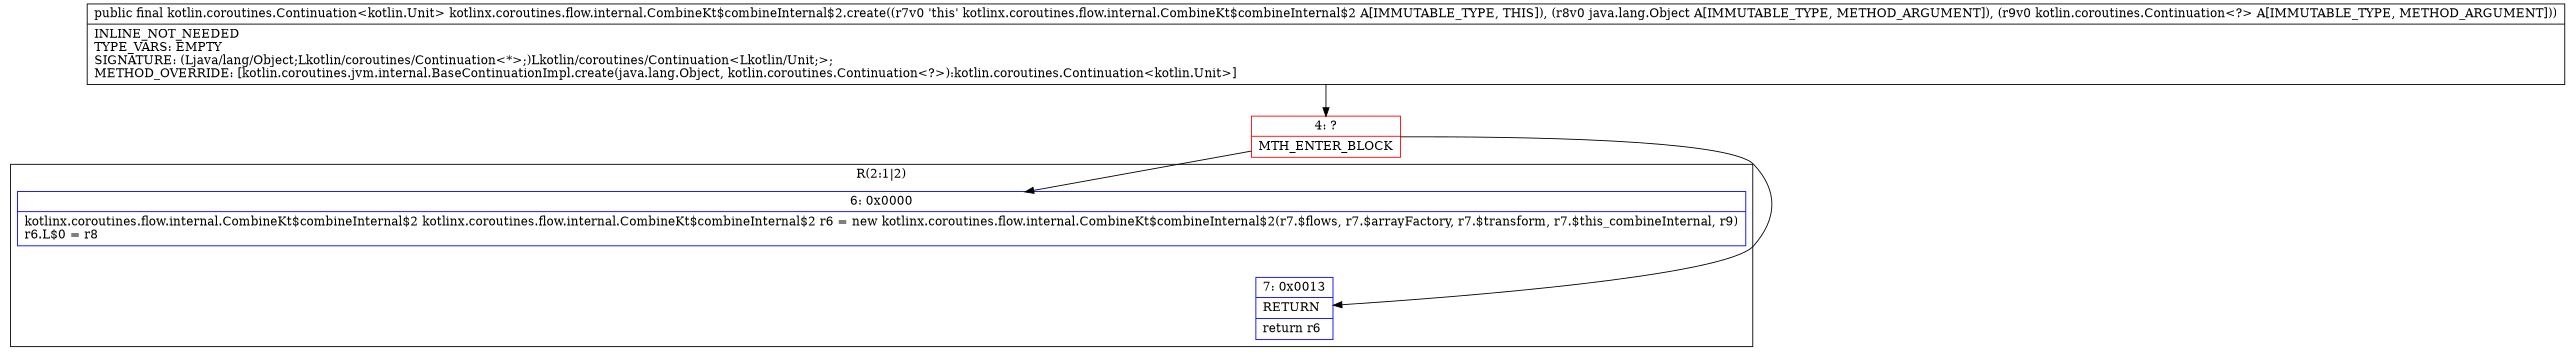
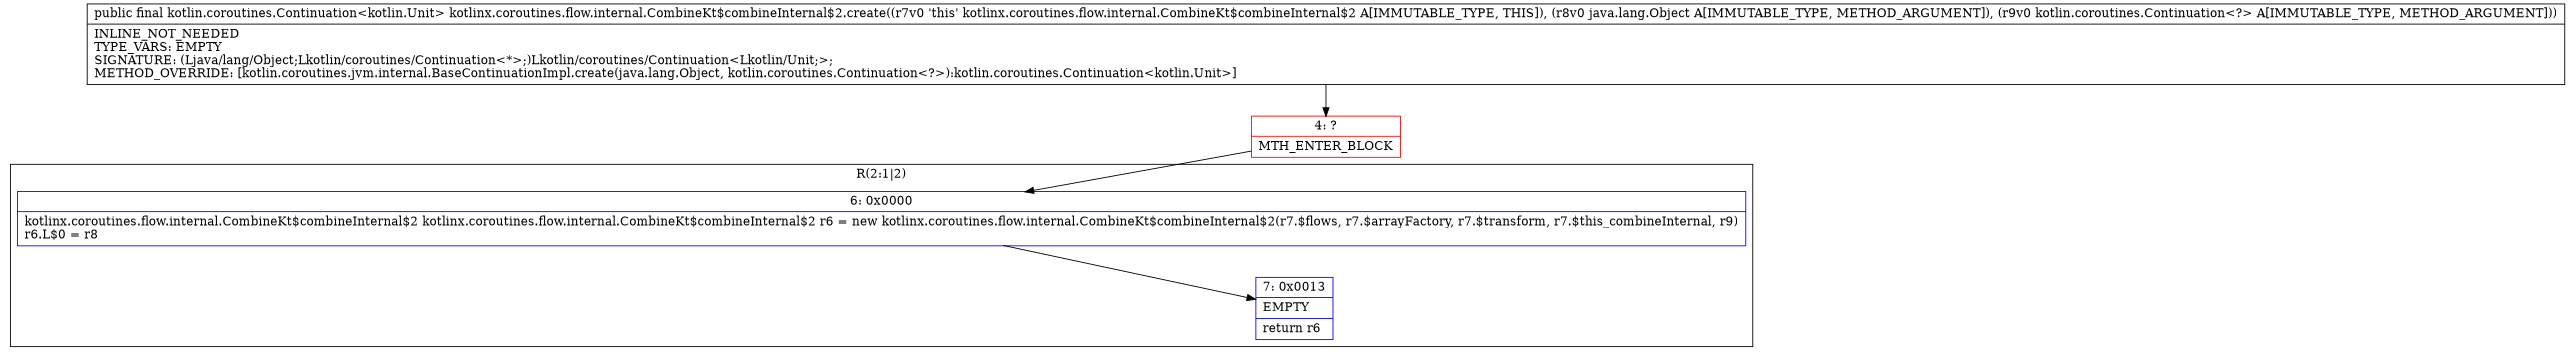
  digraph {
    node [color=blue shape=record]
    n1 [label="{6\:\ 0x0000|kotlinx.coroutines.flow.internal.CombineKt$combineInternal$2 kotlinx.coroutines.flow.internal.CombineKt$combineInternal$2 r6 = new kotlinx.coroutines.flow.internal.CombineKt$combineInternal$2(r7.$flows, r7.$arrayFactory, r7.$transform, r7.$this_combineInternal, r9)\lr6.L$0 = r8\l}"]
-   n2 [label="{7\:\ 0x0013|RETURN\l|return r6\l}"]
+   n2 [label="{7\:\ 0x0013|EMPTY\l|return r6\l}"]
    n3 [color=red label="{4\:\ ?|MTH_ENTER_BLOCK\l}"]
    n4 [label="{public final kotlin.coroutines.Continuation\<kotlin.Unit\> kotlinx.coroutines.flow.internal.CombineKt$combineInternal$2.create((r7v0 'this' kotlinx.coroutines.flow.internal.CombineKt$combineInternal$2 A[IMMUTABLE_TYPE, THIS]), (r8v0 java.lang.Object A[IMMUTABLE_TYPE, METHOD_ARGUMENT]), (r9v0 kotlin.coroutines.Continuation\<?\> A[IMMUTABLE_TYPE, METHOD_ARGUMENT]))  | INLINE_NOT_NEEDED\lTYPE_VARS: EMPTY\lSIGNATURE: (Ljava\/lang\/Object;Lkotlin\/coroutines\/Continuation\<*\>;)Lkotlin\/coroutines\/Continuation\<Lkotlin\/Unit;\>;\lMETHOD_OVERRIDE: [kotlin.coroutines.jvm.internal.BaseContinuationImpl.create(java.lang.Object, kotlin.coroutines.Continuation\<?\>):kotlin.coroutines.Continuation\<kotlin.Unit\>]\l}" color=""]
    subgraph cluster_1 {
      label="R(2:1|2)"
      n1
      n2
    }
-   n3 -> n2
+   n1 -> n2
    n3 -> n1
    n4 -> n3
  }
